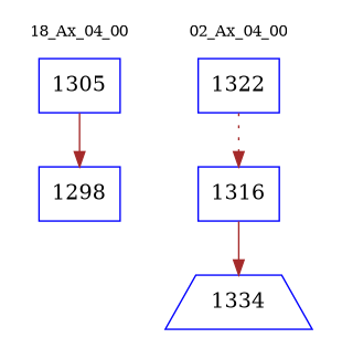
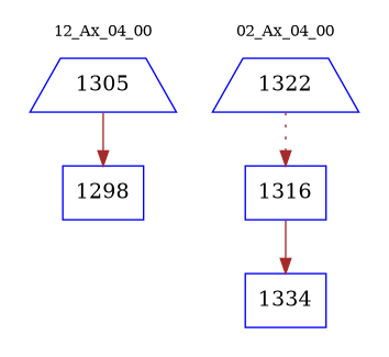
  digraph {
    node [color=blue shape=box]
    edge [color=brown style=solid]
-   n1 [label=1305]
+   n1 [label=1305 shape=trapezium]
    n2 [label=1298]
-   n3 [label=1322]
+   n3 [label=1322 shape=trapezium]
    n4 [label=1316]
-   n5 [label=1334 shape=trapezium]
+   n5 [label=1334]
    subgraph cluster_1 {
      color=white
      fontsize=10
-     label="18_Ax_04_00"
+     label="12_Ax_04_00"
      n1
      n2
    }
    subgraph cluster_2 {
      color=white
      fontsize=10
      label="02_Ax_04_00"
      n3
      n4
      n5
    }
    n1 -> n2
    n3 -> n4 [style=dotted]
    n4 -> n5
  }
